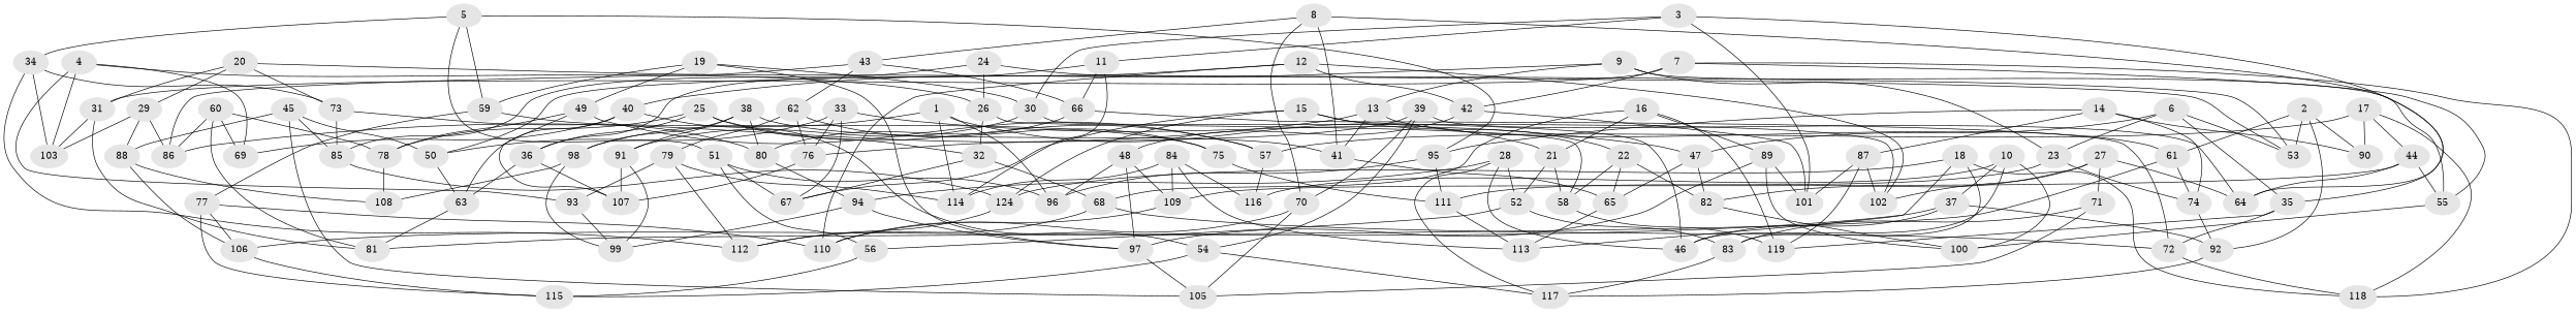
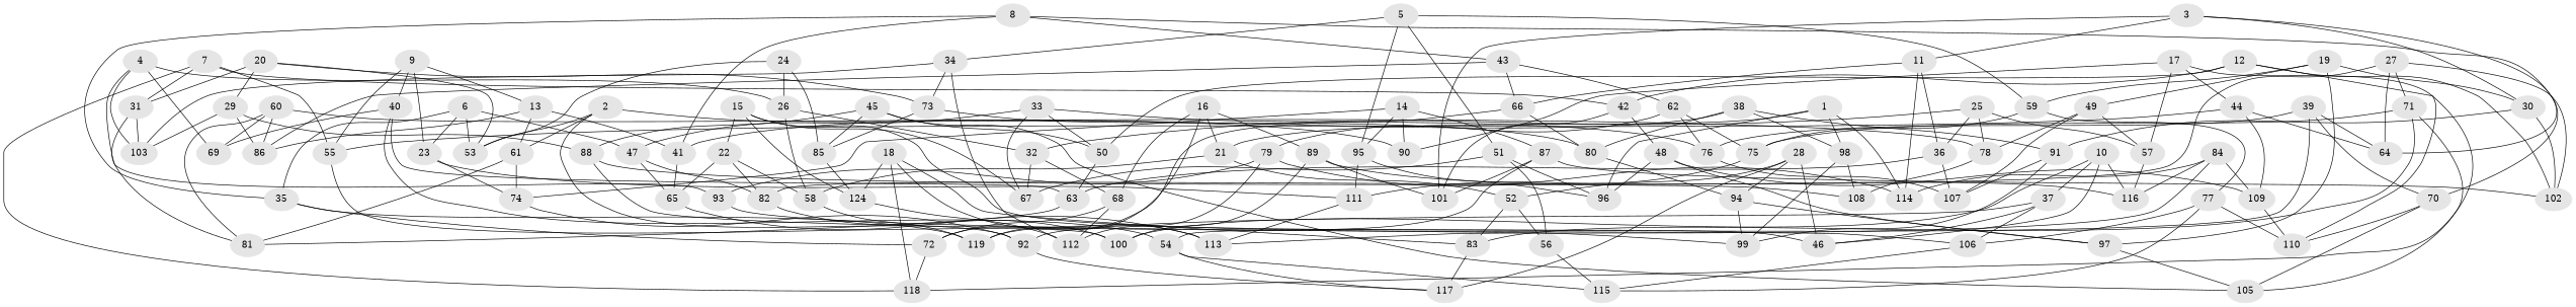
  graph {
    node [color=gray90 style=filled]
    1
    21
    96
    98
    114
    52
    58
    108
    99
    2
    53
    61
    90
    92
    74
    81
    117
    3
    11
    30
    64
    101
    36
    66
    102
    91
    4
    26
    69
    93
    103
    32
    5
    34
    51
    59
    95
    73
    112
    67
    56
    75
    77
    111
    6
    23
    35
    47
    119
    72
    65
    82
    7
    31
    42
    55
    118
    48
    100
    8
    41
    43
    70
    86
    62
    110
    105
    9
    13
    40
    63
    54
    10
    37
    46
    116
    106
    107
    80
    12
    50
    14
    87
    15
    22
    n86 [label=124]
    16
    68
    89
    17
    44
    57
    109
    18
    83
    113
    19
    49
    97
    78
    20
    29
    88
    85
    24
    115
    25
    27
    71
    28
    94
    33
    76
    38
    39
    79
    45
    60
    84
    1 -- 21
    1 -- 96
    1 -- 98
    1 -- 114
    21 -- 52
    21 -- 58
    98 -- 108
    98 -- 99
    52 -- 56
    52 -- 83
    58 -- 119
    2 -- 53
    2 -- 61
    2 -- 90
    2 -- 92
    61 -- 74
    61 -- 81
    92 -- 117
    74 -- 92
    3 -- 11
    3 -- 30
    3 -- 64
    3 -- 101
    11 -- 114
    11 -- 36
    11 -- 66
    30 -- 102
    30 -- 91
    36 -- 63
    36 -- 107
    66 -- 72
    66 -- 80
    91 -- 99
    91 -- 107
    4 -- 26
    4 -- 69
    4 -- 93
    4 -- 103
    26 -- 58
    26 -- 32
    93 -- 99
    32 -- 67
    32 -- 68
    5 -- 34
    5 -- 51
    5 -- 59
    5 -- 95
    34 -- 103
    34 -- 73
    34 -- 112
    51 -- 96
    51 -- 67
    51 -- 56
    59 -- 75
    59 -- 77
    95 -- 96
    95 -- 111
    73 -- 80
    73 -- 85
    56 -- 115
    75 -- 111
    77 -- 110
    77 -- 106
    77 -- 115
    111 -- 113
    6 -- 53
    6 -- 23
    6 -- 35
    6 -- 47
    23 -- 74
    23 -- 111
    35 -- 119
    35 -- 72
    47 -- 65
    47 -- 82
    72 -- 118
    65 -- 113
    82 -- 100
    7 -- 31
    7 -- 42
    7 -- 55
    7 -- 118
    31 -- 81
    31 -- 103
    42 -- 101
    42 -- 48
    55 -- 100
    48 -- 96
    48 -- 109
    48 -- 97
    8 -- 35
    8 -- 41
    8 -- 43
    8 -- 70
    41 -- 65
    43 -- 66
    43 -- 86
    43 -- 62
    70 -- 110
    70 -- 105
    62 -- 75
    62 -- 76
    62 -- 79
    9 -- 23
    9 -- 55
    9 -- 13
    9 -- 40
    13 -- 61
    13 -- 41
    13 -- 86
    40 -- 69
    40 -- 63
    40 -- 54
    63 -- 81
    54 -- 117
    54 -- 115
    10 -- 100
    10 -- 37
    10 -- 46
    10 -- 116
    37 -- 92
    37 -- 46
    37 -- 106
    106 -- 115
    80 -- 94
    12 -- 102
    12 -- 42
    12 -- 110
    12 -- 50
    50 -- 63
    14 -- 90
    14 -- 74
    14 -- 95
    14 -- 87
    87 -- 101
    87 -- 102
    87 -- 119
    15 -- 67
    15 -- 46
    15 -- 22
    15 -- n86
    22 -- 58
    22 -- 65
    22 -- 82
    n86 -- 112
    16 -- 21
    16 -- 119
    16 -- 68
    16 -- 89
    68 -- 112
    68 -- 72
    89 -- 101
    89 -- 100
-   89 -- 97
+   89 -- 116
    17 -- 90
    17 -- 118
    17 -- 44
    17 -- 57
    44 -- 64
    44 -- 55
    44 -- 109
    57 -- 116
    109 -- 110
    18 -- 118
    18 -- n86
    18 -- 83
    18 -- 113
    83 -- 117
    19 -- 30
    19 -- 59
    19 -- 49
    19 -- 97
    49 -- 107
    49 -- 57
    49 -- 78
    97 -- 105
    78 -- 108
    20 -- 53
    20 -- 73
    20 -- 31
    20 -- 29
    29 -- 103
    29 -- 86
    29 -- 88
    88 -- 108
    88 -- 106
    85 -- n86
    24 -- 53
    24 -- 26
    24 -- 85
    25 -- 36
    25 -- 32
    25 -- 57
    25 -- 78
    27 -- 64
    27 -- 102
    27 -- 82
    27 -- 71
+   71 -- 75
    71 -- 105
    71 -- 83
    28 -- 52
    28 -- 117
    28 -- 46
    28 -- 94
    94 -- 99
    94 -- 97
    33 -- 67
    33 -- 47
    33 -- 50
    33 -- 76
    76 -- 107
    38 -- 98
    38 -- 91
    38 -- 41
    38 -- 80
    39 -- 64
    39 -- 70
    39 -- 54
    39 -- 76
    79 -- 114
    79 -- 93
    79 -- 112
    45 -- 105
    45 -- 50
    45 -- 88
    45 -- 85
    60 -- 81
    60 -- 69
    60 -- 86
    60 -- 78
    84 -- 114
    84 -- 116
    84 -- 109
    84 -- 113
  }
